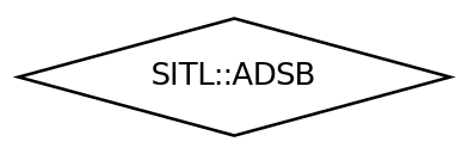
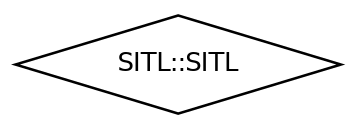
  digraph {
    rankdir=LR
-   n1 [color=black fillcolor=white fontname=Helvetica fontsize=10 height=0.2 label="SITL::ADSB" shape=diamond style=filled width=0.4]
+   n1 [color=black fillcolor=white fontname=Helvetica fontsize=10 height=0.2 label="SITL::SITL" shape=diamond style=filled width=0.4]
  }
